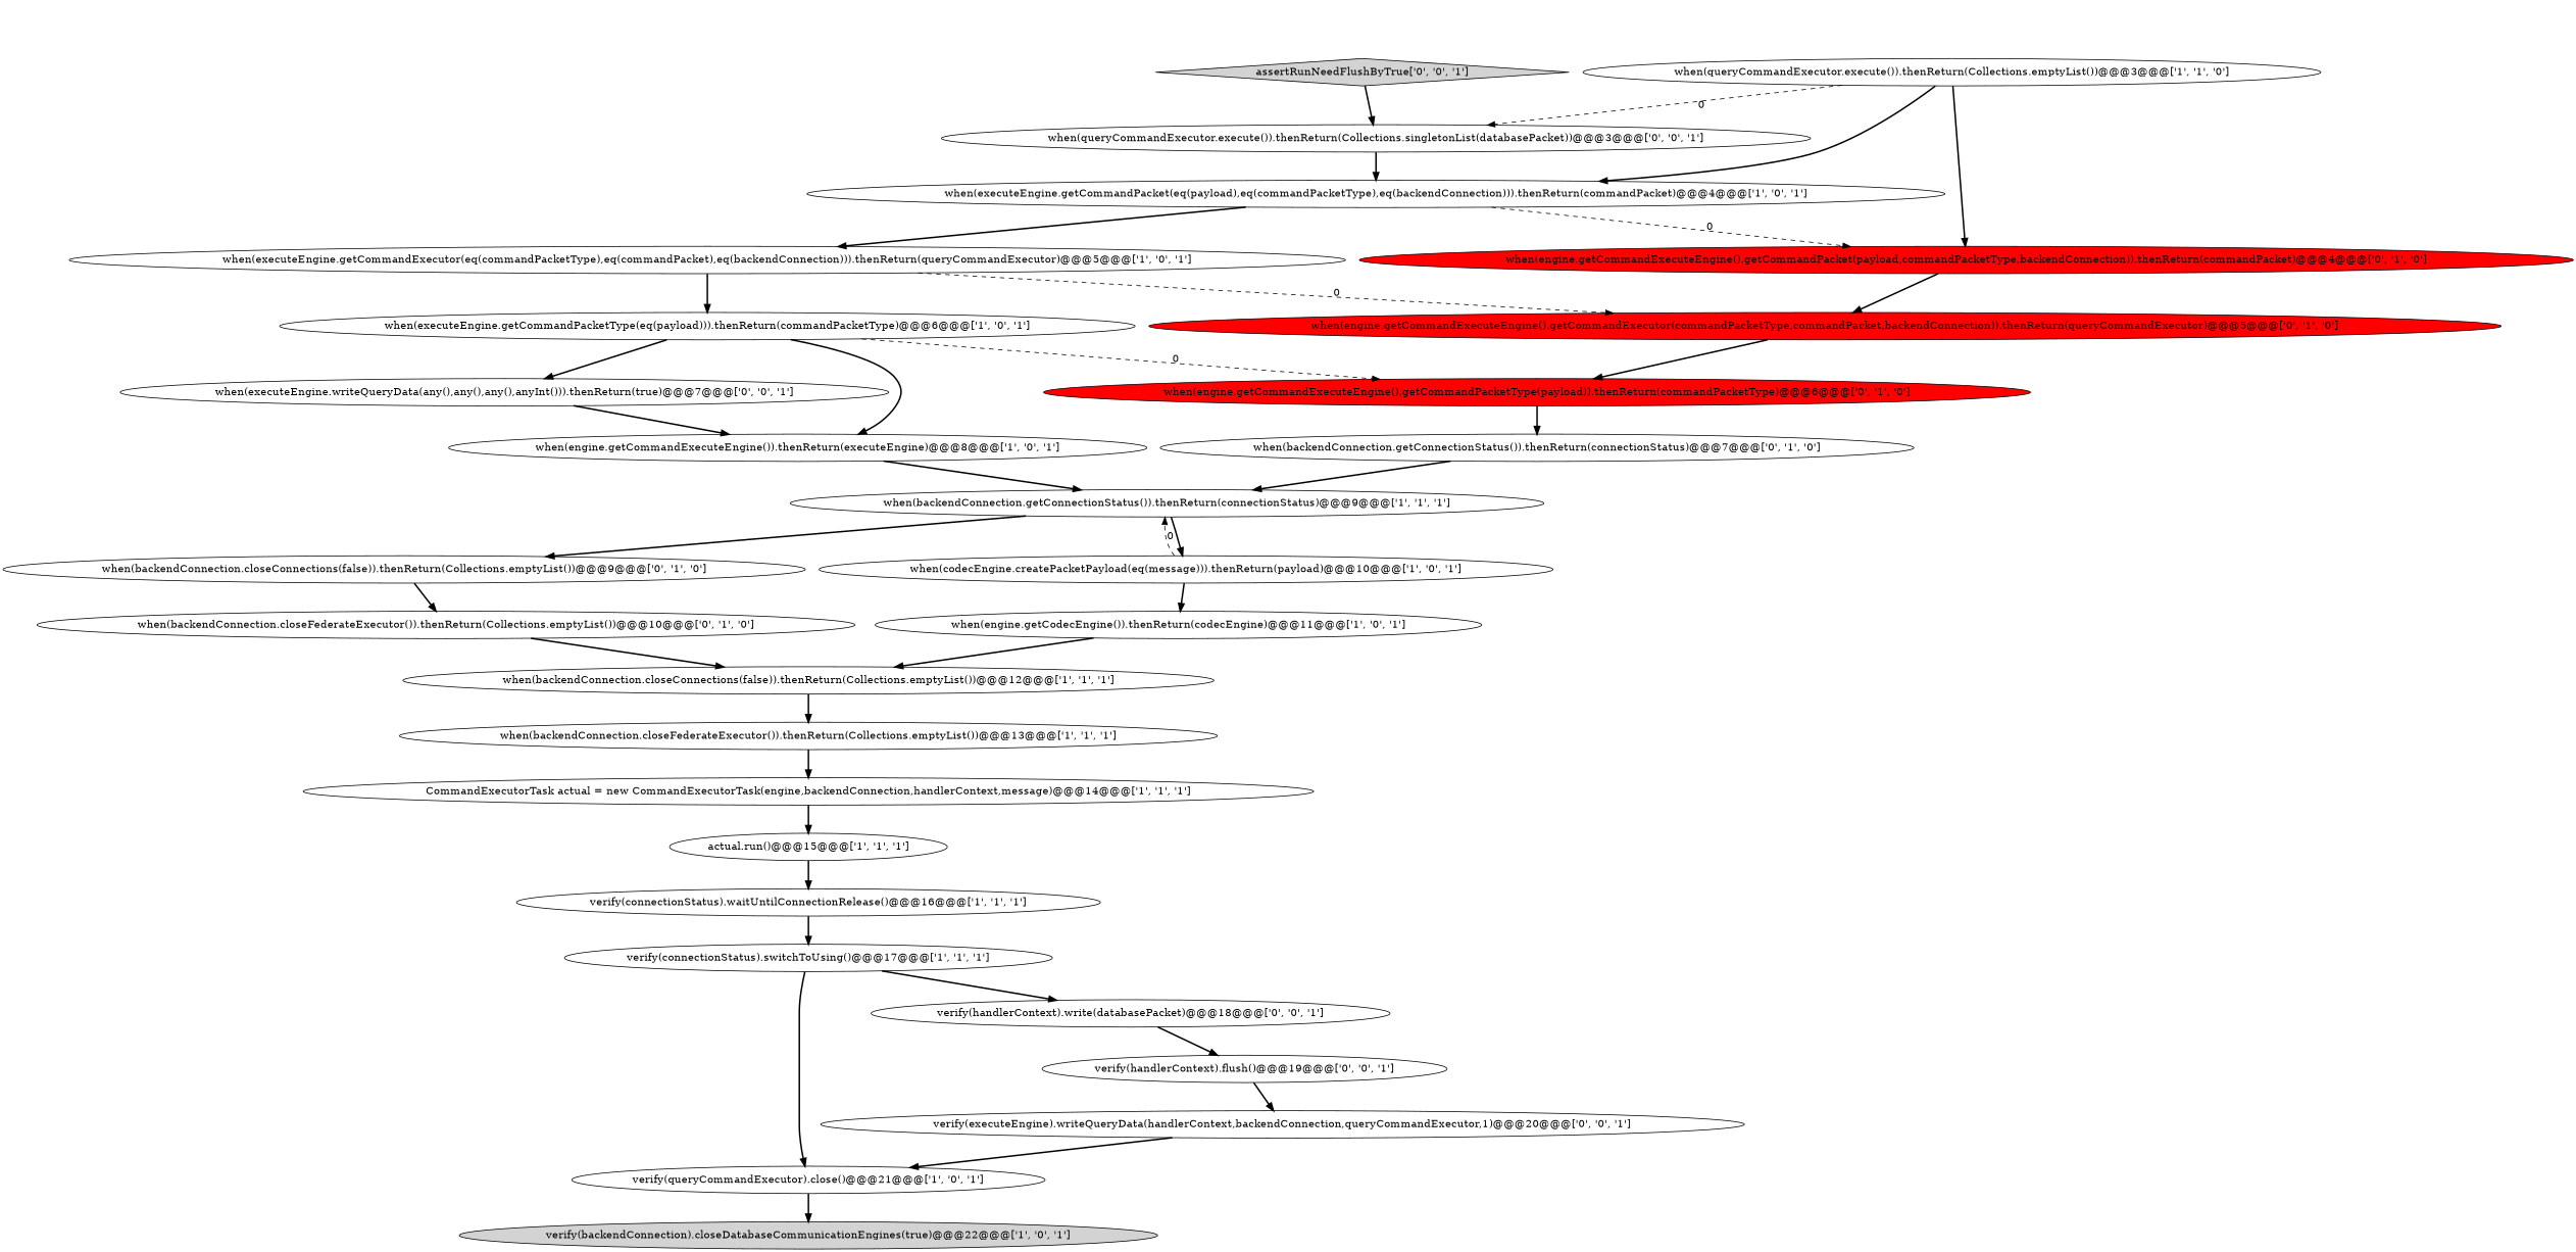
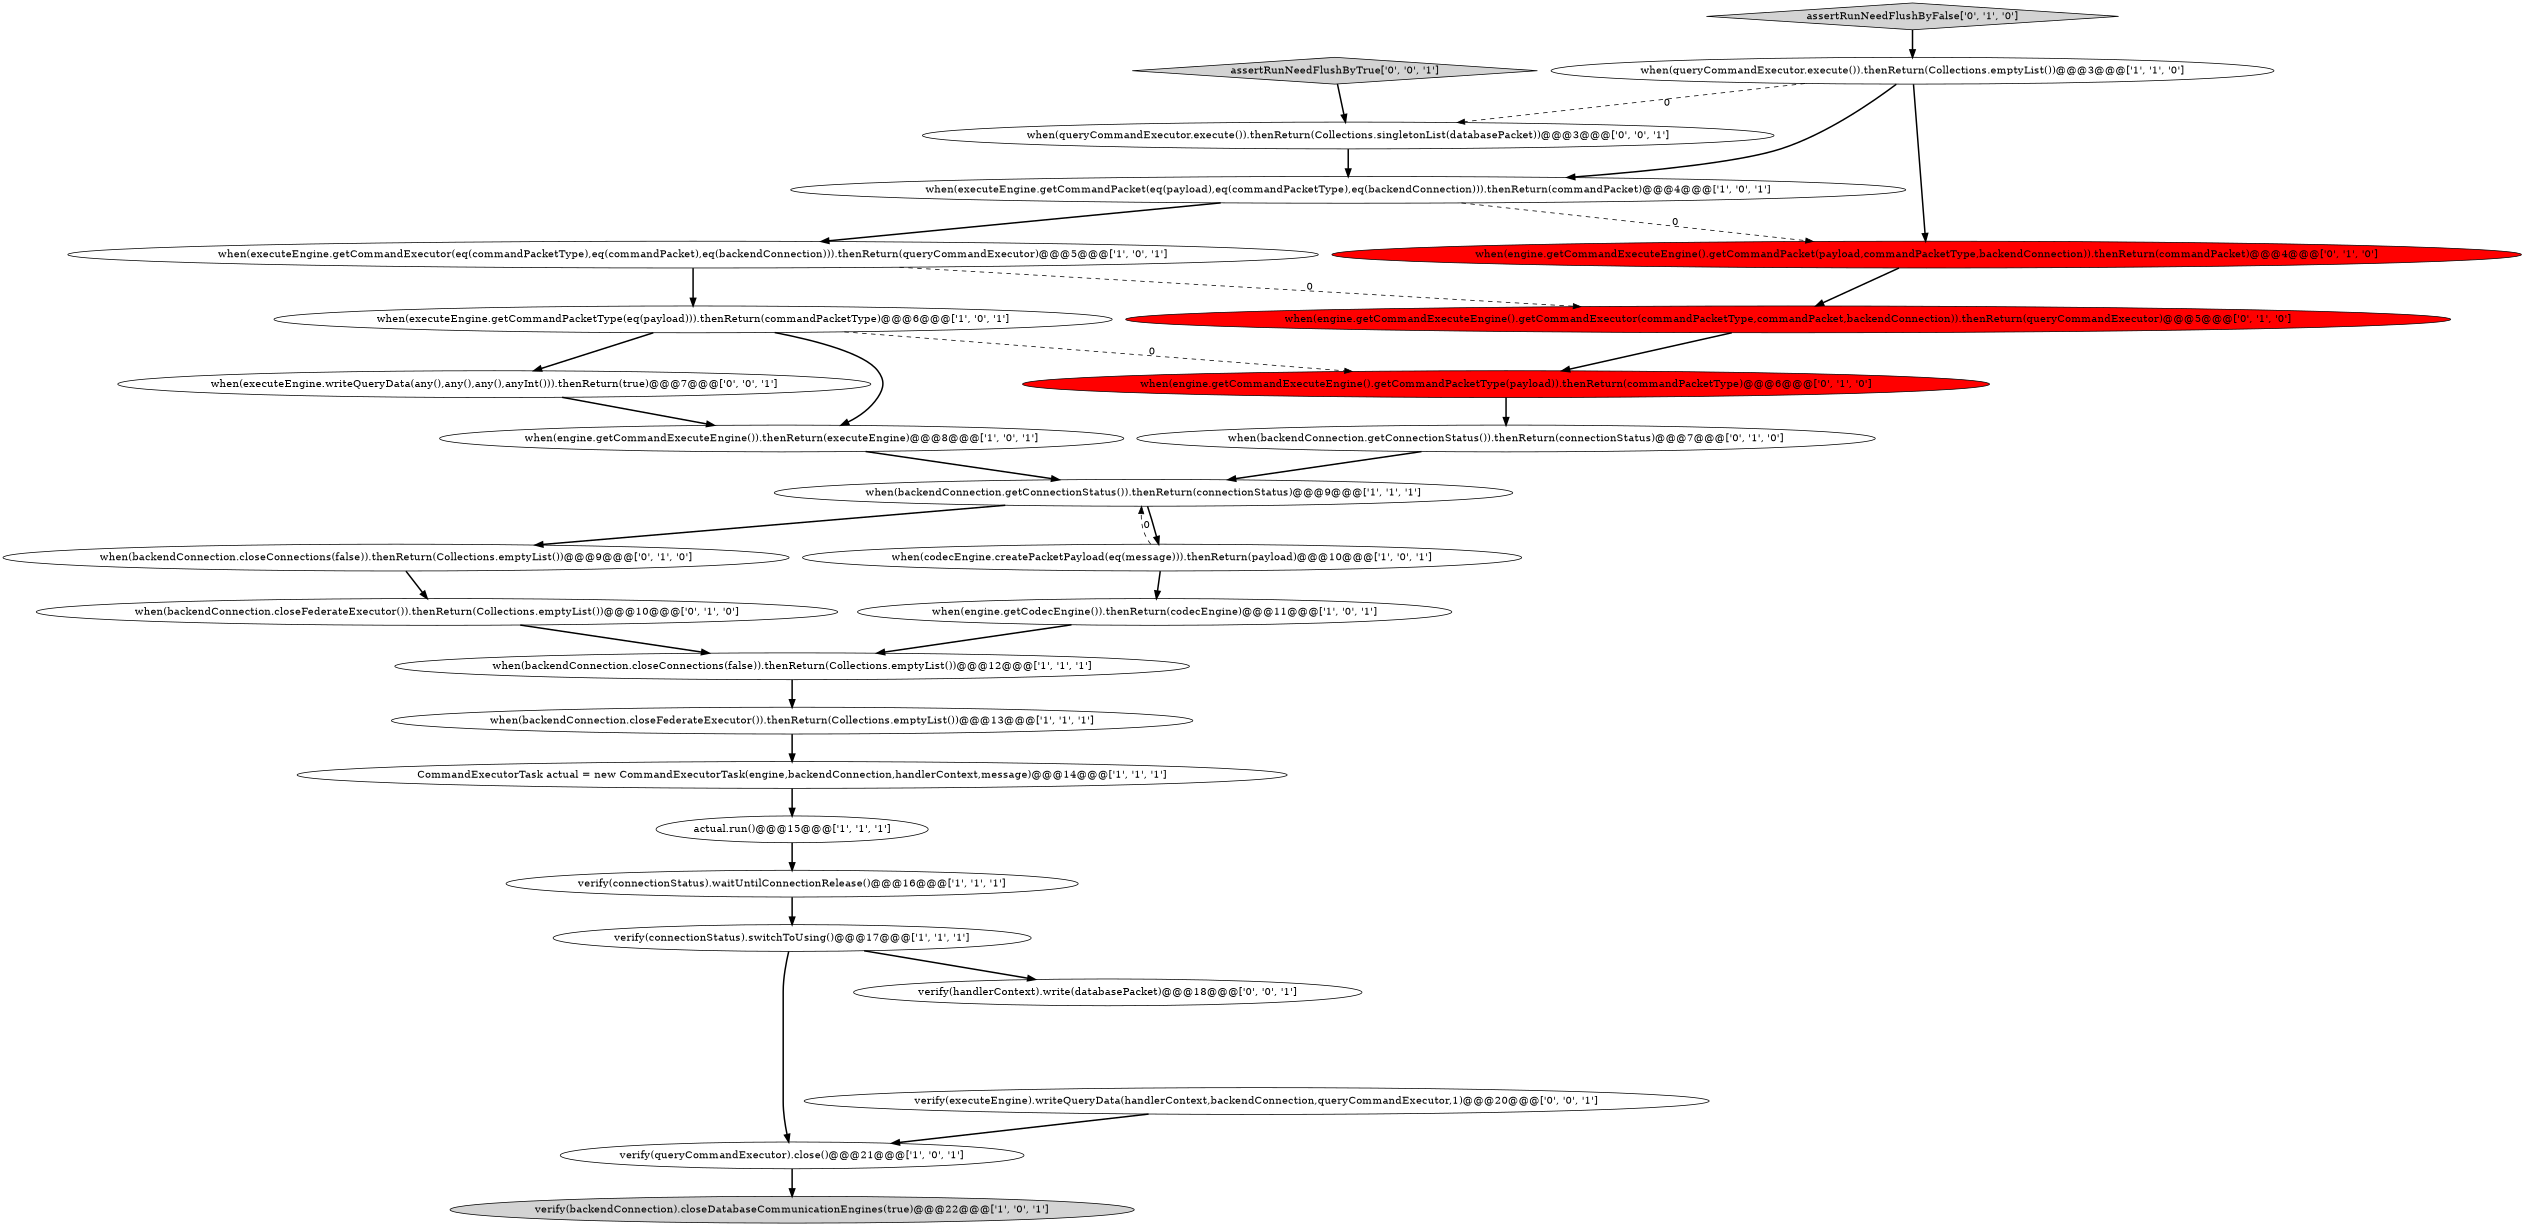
  digraph {
    node [fillcolor=white shape=ellipse style=filled]
    edge [style=bold]
    n1 [label="when(engine.getCommandExecuteEngine()).thenReturn(executeEngine)@@@8@@@['1', '0', '1']"]
    n2 [label="when(backendConnection.getConnectionStatus()).thenReturn(connectionStatus)@@@9@@@['1', '1', '1']"]
    n3 [label="when(backendConnection.closeConnections(false)).thenReturn(Collections.emptyList())@@@9@@@['0', '1', '0']"]
    n4 [label="when(codecEngine.createPacketPayload(eq(message))).thenReturn(payload)@@@10@@@['1', '0', '1']"]
    n5 [label="when(executeEngine.getCommandPacket(eq(payload),eq(commandPacketType),eq(backendConnection))).thenReturn(commandPacket)@@@4@@@['1', '0', '1']"]
    n6 [fillcolor=red label="when(engine.getCommandExecuteEngine().getCommandPacket(payload,commandPacketType,backendConnection)).thenReturn(commandPacket)@@@4@@@['0', '1', '0']"]
    n7 [label="when(executeEngine.getCommandExecutor(eq(commandPacketType),eq(commandPacket),eq(backendConnection))).thenReturn(queryCommandExecutor)@@@5@@@['1', '0', '1']"]
    n8 [fillcolor=red label="when(engine.getCommandExecuteEngine().getCommandExecutor(commandPacketType,commandPacket,backendConnection)).thenReturn(queryCommandExecutor)@@@5@@@['0', '1', '0']"]
    n9 [label="when(executeEngine.getCommandPacketType(eq(payload))).thenReturn(commandPacketType)@@@6@@@['1', '0', '1']"]
    n10 [fillcolor=red label="when(engine.getCommandExecuteEngine().getCommandPacketType(payload)).thenReturn(commandPacketType)@@@6@@@['0', '1', '0']"]
    n11 [label="when(executeEngine.writeQueryData(any(),any(),any(),anyInt())).thenReturn(true)@@@7@@@['0', '0', '1']"]
    n12 [label="when(backendConnection.getConnectionStatus()).thenReturn(connectionStatus)@@@7@@@['0', '1', '0']"]
    n13 [fillcolor=lightgray label="verify(backendConnection).closeDatabaseCommunicationEngines(true)@@@22@@@['1', '0', '1']"]
    n14 [label="CommandExecutorTask actual = new CommandExecutorTask(engine,backendConnection,handlerContext,message)@@@14@@@['1', '1', '1']"]
    n15 [label="actual.run()@@@15@@@['1', '1', '1']"]
    n16 [label="verify(connectionStatus).waitUntilConnectionRelease()@@@16@@@['1', '1', '1']"]
    n17 [label="when(backendConnection.closeConnections(false)).thenReturn(Collections.emptyList())@@@12@@@['1', '1', '1']"]
    n18 [label="when(backendConnection.closeFederateExecutor()).thenReturn(Collections.emptyList())@@@13@@@['1', '1', '1']"]
+   n19 [fillcolor=lightgray label="assertRunNeedFlushByFalse['0', '1', '0']" shape=diamond]
    n20 [label="when(queryCommandExecutor.execute()).thenReturn(Collections.emptyList())@@@3@@@['1', '1', '0']"]
    n21 [label="when(queryCommandExecutor.execute()).thenReturn(Collections.singletonList(databasePacket))@@@3@@@['0', '0', '1']"]
    n22 [label="verify(connectionStatus).switchToUsing()@@@17@@@['1', '1', '1']"]
    n23 [label="verify(queryCommandExecutor).close()@@@21@@@['1', '0', '1']"]
    n24 [label="verify(handlerContext).write(databasePacket)@@@18@@@['0', '0', '1']"]
    n25 [label="verify(executeEngine).writeQueryData(handlerContext,backendConnection,queryCommandExecutor,1)@@@20@@@['0', '0', '1']"]
    n26 [label="when(backendConnection.closeFederateExecutor()).thenReturn(Collections.emptyList())@@@10@@@['0', '1', '0']"]
-   n27 [label="verify(handlerContext).flush()@@@19@@@['0', '0', '1']"]
    n28 [label="when(engine.getCodecEngine()).thenReturn(codecEngine)@@@11@@@['1', '0', '1']"]
    n29 [fillcolor=lightgray label="assertRunNeedFlushByTrue['0', '0', '1']" shape=diamond]
    n1 -> n2
    n2 -> n3
    n2 -> n4
    n3 -> n26
    n4 -> n2 [label=0 style=dashed]
    n4 -> n28
    n5 -> n6 [label=0 style=dashed]
    n5 -> n7
    n6 -> n8
    n7 -> n8 [label=0 style=dashed]
    n7 -> n9
    n8 -> n10
    n9 -> n1
    n9 -> n10 [label=0 style=dashed]
    n9 -> n11
    n10 -> n12
    n11 -> n1
    n12 -> n2
    n14 -> n15
    n15 -> n16
    n16 -> n22
    n17 -> n18
    n18 -> n14
+   n19 -> n20
    n20 -> n5
    n20 -> n6
    n20 -> n21 [label=0 style=dashed]
    n21 -> n5
    n22 -> n23
    n22 -> n24
    n23 -> n13
-   n24 -> n27
    n25 -> n23
    n26 -> n17
-   n27 -> n25
    n28 -> n17
    n29 -> n21
  }
